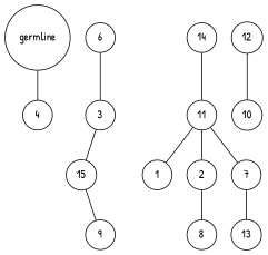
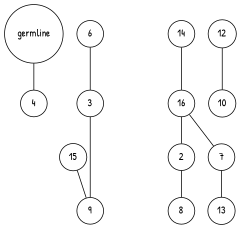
  graph {
    fontname="Patrick Hand"
    rankdir=UD
    splines=line
    node [fontname="Patrick Hand" shape=circle]
    edge [fontname="Patrick Hand"]
    n1 [label=germline]
    n2 [label=4]
    n3 [label=6]
    n4 [label=3]
    n5 [label=15]
    n6 [label=9]
    n7 [label=14]
-   n8 [label=11]
-   n9 [label=1]
+   n8 [label=16]
    n10 [label=2]
    n11 [label=7]
    n12 [label=8]
    n13 [label=13]
    n14 [label=12]
    n15 [label=10]
    n1 -- n2
    n3 -- n4
-   n4 -- n5
+   n4 -- n6
    n5 -- n6
    n7 -- n8
-   n8 -- n9
    n8 -- n10
    n8 -- n11
    n10 -- n12
    n11 -- n13
    n14 -- n15
  }
